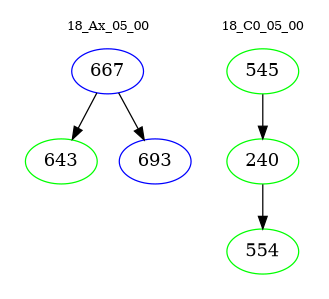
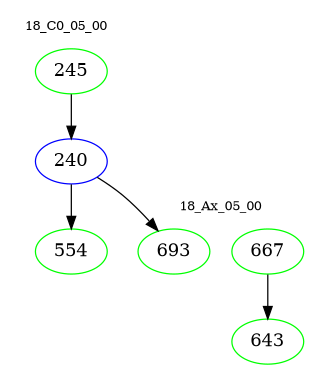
  digraph {
    node [color=green]
    edge [color=black]
-   n1 [color=blue label=667]
+   n1 [label=667]
    n2 [label=643]
-   n3 [color=blue label=693]
-   n4 [label=240]
+   n3 [label=693]
+   n4 [color=blue label=240]
    n5 [label=554]
-   n6 [label=545]
+   n6 [label=245]
    subgraph cluster_1 {
      color=white
      fontsize=10
      label="18_Ax_05_00"
      n1
      n2
      n3
    }
    subgraph cluster_2 {
      color=white
      fontsize=10
      label="18_C0_05_00"
      n4
      n5
      n6
    }
    n1 -> n2
-   n1 -> n3
+   n4 -> n3
    n4 -> n5
    n6 -> n4
  }
